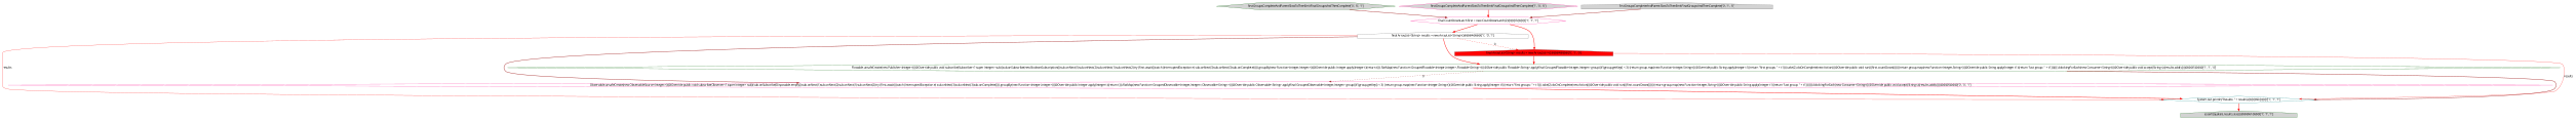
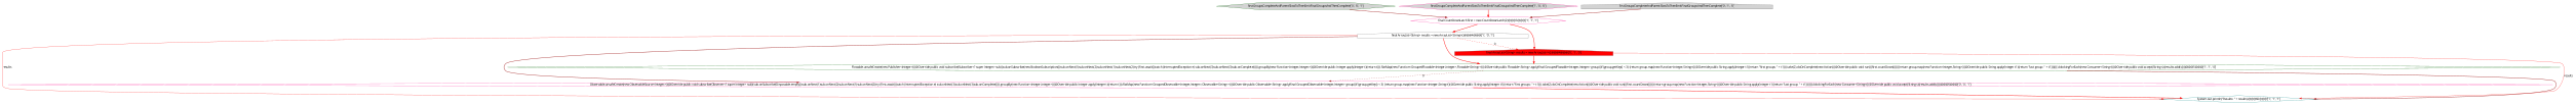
  digraph {
    fontname="Open Sans"
    node [fillcolor=white shape=house style=filled color=gray40 fontname="Open Sans"]
    edge [style=bold color=red fontname="Open Sans"]
    n1 [label="final ArrayList<String> results = new ArrayList<String>()@@@4@@@['1', '0', '1']"]
    n2 [fillcolor=red label="final ArrayList<String> results = new ArrayList<>()@@@4@@@['0', '1', '0']"]
    n3 [label="Flowable.unsafeCreate(new Publisher<Integer>(){@Override public void subscribe(Subscriber<? super Integer> sub){sub.onSubscribe(new BooleanSubscription())sub.onNext(1)sub.onNext(2)sub.onNext(1)sub.onNext(2)try {first.await()}catch (InterruptedException e) sub.onNext(3)sub.onNext(3)sub.onComplete()}}).groupBy(new Function<Integer,Integer>(){@Override public Integer apply(Integer t){return t}}).flatMap(new Function<GroupedFlowable<Integer,Integer>,Flowable<String>>(){@Override public Flowable<String> apply(final GroupedFlowable<Integer,Integer> group){if (group.getKey() < 3) {return group.map(new Function<Integer,String>(){@Override public String apply(Integer t1){return \"first groups: \" + t1}}).take(2).doOnComplete(new Action(){@Override public void run(){first.countDown()}})}{return group.map(new Function<Integer,String>(){@Override public String apply(Integer t1){return \"last group: \" + t1}})}}}).blockingForEach(new Consumer<String>(){@Override public void accept(String s){results.add(s)}})@@@5@@@['1', '1', '0']" shape=hexagon color=darkgreen]
    n4 [label="System.out.println(\"Results: \" + results)@@@60@@@['1', '1', '1']" shape=diamond color=teal]
    n5 [label="Observable.unsafeCreate(new ObservableSource<Integer>(){@Override public void subscribe(Observer<? super Integer> sub){sub.onSubscribe(Disposable.empty())sub.onNext(1)sub.onNext(2)sub.onNext(1)sub.onNext(2)try {first.await()}catch (InterruptedException e) sub.onNext(3)sub.onNext(3)sub.onComplete()}}).groupBy(new Function<Integer,Integer>(){@Override public Integer apply(Integer t){return t}}).flatMap(new Function<GroupedObservable<Integer,Integer>,Observable<String>>(){@Override public Observable<String> apply(final GroupedObservable<Integer,Integer> group){if (group.getKey() < 3) {return group.map(new Function<Integer,String>(){@Override public String apply(Integer t1){return \"first groups: \" + t1}}).take(2).doOnComplete(new Action(){@Override public void run(){first.countDown()}})}{return group.map(new Function<Integer,String>(){@Override public String apply(Integer t1){return \"last group: \" + t1}})}}}).blockingForEach(new Consumer<String>(){@Override public void accept(String s){results.add(s)}})@@@5@@@['0', '0', '1']" shape=diamond color=deeppink]
-   n6 [fillcolor=lightgray label="assertEquals(6,results.size())@@@61@@@['1', '1', '1']" color=darkgreen]
    n7 [fillcolor=lightgray label="firstGroupsCompleteAndParentSlowToThenEmitFinalGroupsAndThenComplete['0', '0', '1']" shape=hexagon color=darkgreen]
    n8 [label="final CountDownLatch first = new CountDownLatch(2)@@@3@@@['1', '1', '1']" shape=hexagon color=deeppink]
    n9 [fillcolor=lightgray label="firstGroupsCompleteAndParentSlowToThenEmitFinalGroupsAndThenComplete['1', '0', '0']" shape=hexagon color=deeppink]
    n10 [fillcolor=lightgray label="firstGroupsCompleteAndParentSlowToThenEmitFinalGroupsAndThenComplete['0', '1', '0']"]
    n1 -> n2 [label=0 style=dashed]
    n1 -> n3
    n1 -> n4 [label=results style=solid]
    n1 -> n5 [color=brown]
    n2 -> n3
    n2 -> n4 [label=results style=solid]
    n3 -> n4 [color=brown]
    n3 -> n5 [label=0 style=dashed color=brown]
-   n4 -> n6
    n5 -> n4
    n7 -> n8 [color=brown]
    n8 -> n1
    n8 -> n2
    n9 -> n8
    n10 -> n8 [color=brown]
  }
